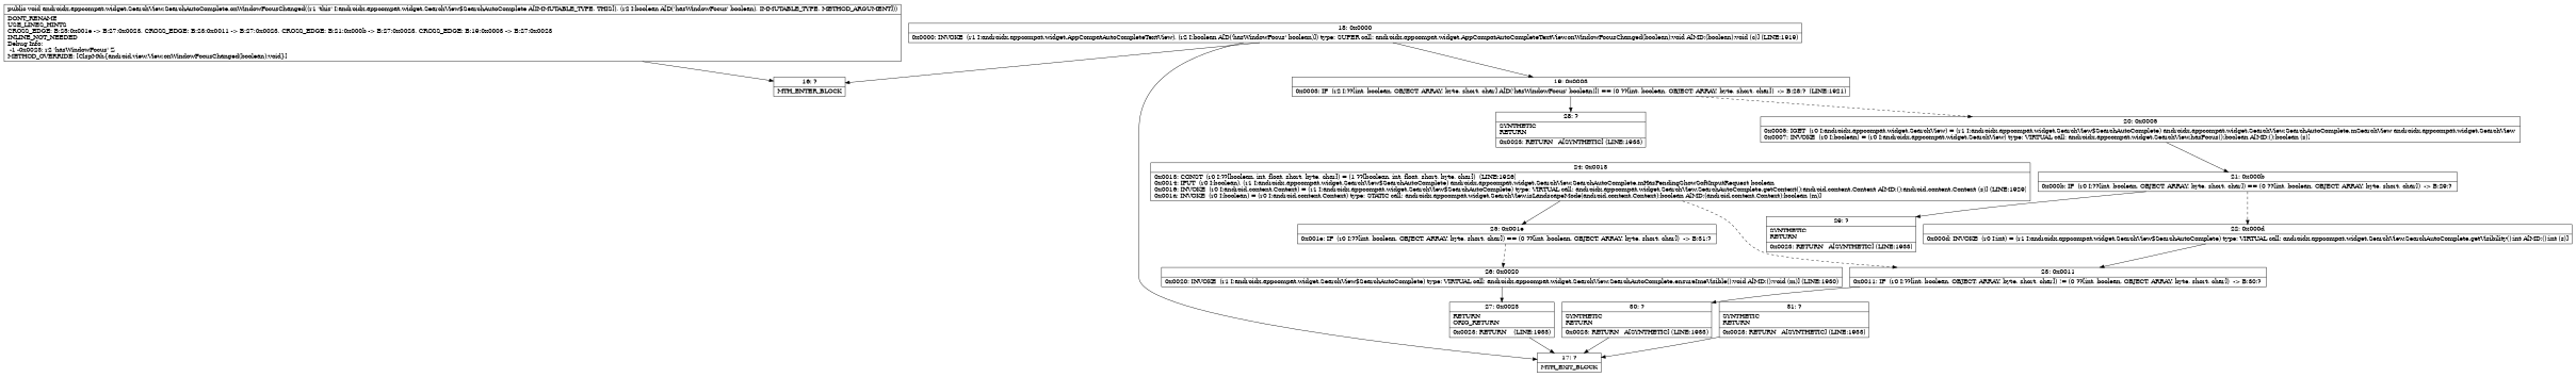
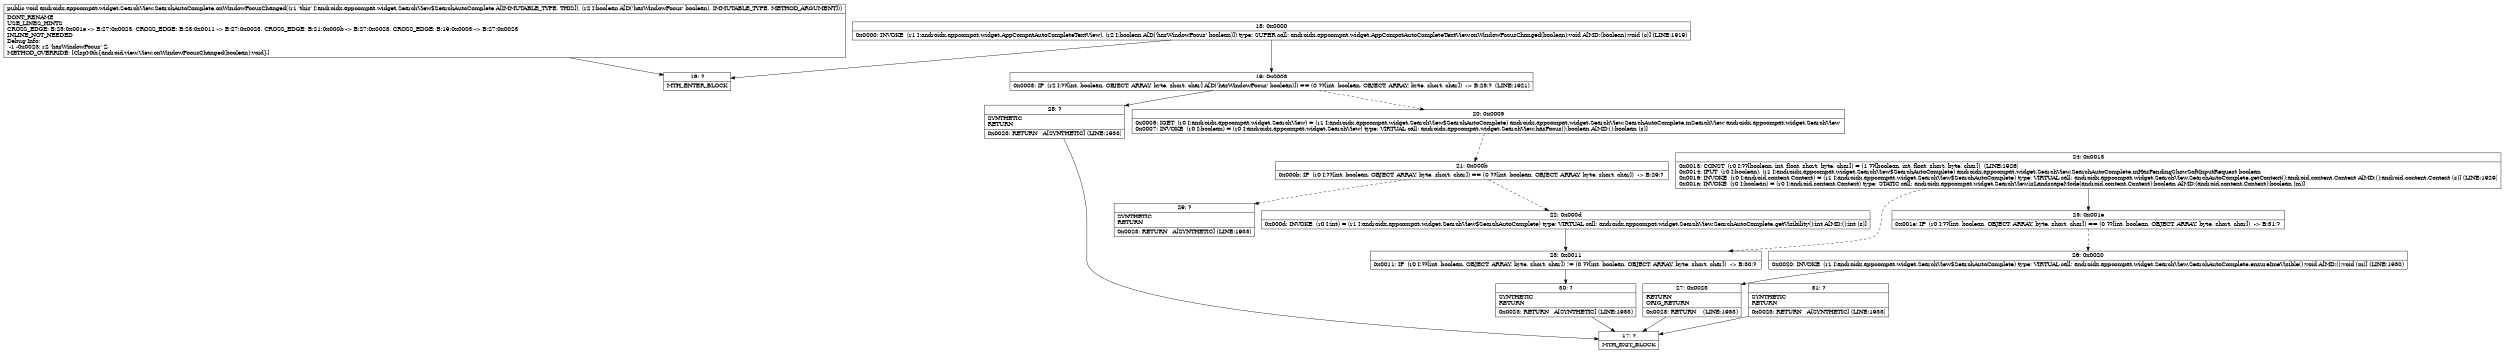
  digraph {
    node [shape=record]
    n1 [label="{16\:\ ?|MTH_ENTER_BLOCK\l}"]
    n2 [label="{18\:\ 0x0000|0x0000: INVOKE  (r1 I:androidx.appcompat.widget.AppCompatAutoCompleteTextView), (r2 I:boolean A[D('hasWindowFocus' boolean)]) type: SUPER call: androidx.appcompat.widget.AppCompatAutoCompleteTextView.onWindowFocusChanged(boolean):void A[MD:(boolean):void (c)] (LINE:1919)\l}"]
    n3 [label="{19\:\ 0x0003|0x0003: IF  (r2 I:??[int, boolean, OBJECT, ARRAY, byte, short, char] A[D('hasWindowFocus' boolean)]) == (0 ??[int, boolean, OBJECT, ARRAY, byte, short, char])  \-\> B:28:?  (LINE:1921)\l}"]
    n4 [label="{20\:\ 0x0005|0x0005: IGET  (r0 I:androidx.appcompat.widget.SearchView) = (r1 I:androidx.appcompat.widget.SearchView$SearchAutoComplete) androidx.appcompat.widget.SearchView.SearchAutoComplete.mSearchView androidx.appcompat.widget.SearchView \l0x0007: INVOKE  (r0 I:boolean) = (r0 I:androidx.appcompat.widget.SearchView) type: VIRTUAL call: androidx.appcompat.widget.SearchView.hasFocus():boolean A[MD:():boolean (s)]\l}"]
    n5 [label="{28\:\ ?|SYNTHETIC\lRETURN\l|0x0023: RETURN   A[SYNTHETIC] (LINE:1933)\l}"]
    n6 [label="{21\:\ 0x000b|0x000b: IF  (r0 I:??[int, boolean, OBJECT, ARRAY, byte, short, char]) == (0 ??[int, boolean, OBJECT, ARRAY, byte, short, char])  \-\> B:29:? \l}"]
    n7 [label="{17\:\ ?|MTH_EXIT_BLOCK\l}"]
    n8 [label="{22\:\ 0x000d|0x000d: INVOKE  (r0 I:int) = (r1 I:androidx.appcompat.widget.SearchView$SearchAutoComplete) type: VIRTUAL call: androidx.appcompat.widget.SearchView.SearchAutoComplete.getVisibility():int A[MD:():int (s)]\l}"]
    n9 [label="{29\:\ ?|SYNTHETIC\lRETURN\l|0x0023: RETURN   A[SYNTHETIC] (LINE:1933)\l}"]
    n10 [label="{23\:\ 0x0011|0x0011: IF  (r0 I:??[int, boolean, OBJECT, ARRAY, byte, short, char]) != (0 ??[int, boolean, OBJECT, ARRAY, byte, short, char])  \-\> B:30:? \l}"]
    n11 [label="{30\:\ ?|SYNTHETIC\lRETURN\l|0x0023: RETURN   A[SYNTHETIC] (LINE:1933)\l}"]
    n12 [label="{24\:\ 0x0013|0x0013: CONST  (r0 I:??[boolean, int, float, short, byte, char]) = (1 ??[boolean, int, float, short, byte, char])  (LINE:1926)\l0x0014: IPUT  (r0 I:boolean), (r1 I:androidx.appcompat.widget.SearchView$SearchAutoComplete) androidx.appcompat.widget.SearchView.SearchAutoComplete.mHasPendingShowSoftInputRequest boolean \l0x0016: INVOKE  (r0 I:android.content.Context) = (r1 I:androidx.appcompat.widget.SearchView$SearchAutoComplete) type: VIRTUAL call: androidx.appcompat.widget.SearchView.SearchAutoComplete.getContext():android.content.Context A[MD:():android.content.Context (s)] (LINE:1929)\l0x001a: INVOKE  (r0 I:boolean) = (r0 I:android.content.Context) type: STATIC call: androidx.appcompat.widget.SearchView.isLandscapeMode(android.content.Context):boolean A[MD:(android.content.Context):boolean (m)]\l}"]
    n13 [label="{25\:\ 0x001e|0x001e: IF  (r0 I:??[int, boolean, OBJECT, ARRAY, byte, short, char]) == (0 ??[int, boolean, OBJECT, ARRAY, byte, short, char])  \-\> B:31:? \l}"]
    n14 [label="{26\:\ 0x0020|0x0020: INVOKE  (r1 I:androidx.appcompat.widget.SearchView$SearchAutoComplete) type: VIRTUAL call: androidx.appcompat.widget.SearchView.SearchAutoComplete.ensureImeVisible():void A[MD:():void (m)] (LINE:1930)\l}"]
    n15 [label="{27\:\ 0x0023|RETURN\lORIG_RETURN\l|0x0023: RETURN    (LINE:1933)\l}"]
    n16 [label="{31\:\ ?|SYNTHETIC\lRETURN\l|0x0023: RETURN   A[SYNTHETIC] (LINE:1933)\l}"]
    n17 [label="{public void androidx.appcompat.widget.SearchView.SearchAutoComplete.onWindowFocusChanged((r1 'this' I:androidx.appcompat.widget.SearchView$SearchAutoComplete A[IMMUTABLE_TYPE, THIS]), (r2 I:boolean A[D('hasWindowFocus' boolean), IMMUTABLE_TYPE, METHOD_ARGUMENT]))  | DONT_RENAME\lUSE_LINES_HINTS\lCROSS_EDGE: B:25:0x001e \-\> B:27:0x0023, CROSS_EDGE: B:23:0x0011 \-\> B:27:0x0023, CROSS_EDGE: B:21:0x000b \-\> B:27:0x0023, CROSS_EDGE: B:19:0x0003 \-\> B:27:0x0023\lINLINE_NOT_NEEDED\lDebug Info:\l  \-1 \-0x0023: r2 'hasWindowFocus' Z\lMETHOD_OVERRIDE: [ClspMth\{android.view.View.onWindowFocusChanged(boolean):void\}]\l}"]
    n2 -> n1
    n2 -> n3
    n3 -> n4 [style=dashed]
    n3 -> n5
-   n4 -> n6
-   n2 -> n7
+   n4 -> n6 [style=dashed]
+   n5 -> n7
    n6 -> n8 [style=dashed]
-   n6 -> n9
+   n6 -> n9 [style=dashed]
    n8 -> n10
    n10 -> n11
    n11 -> n7
    n12 -> n10 [style=dashed]
    n12 -> n13
    n13 -> n14 [style=dashed]
    n14 -> n15
    n15 -> n7
    n16 -> n7
    n17 -> n1
  }
